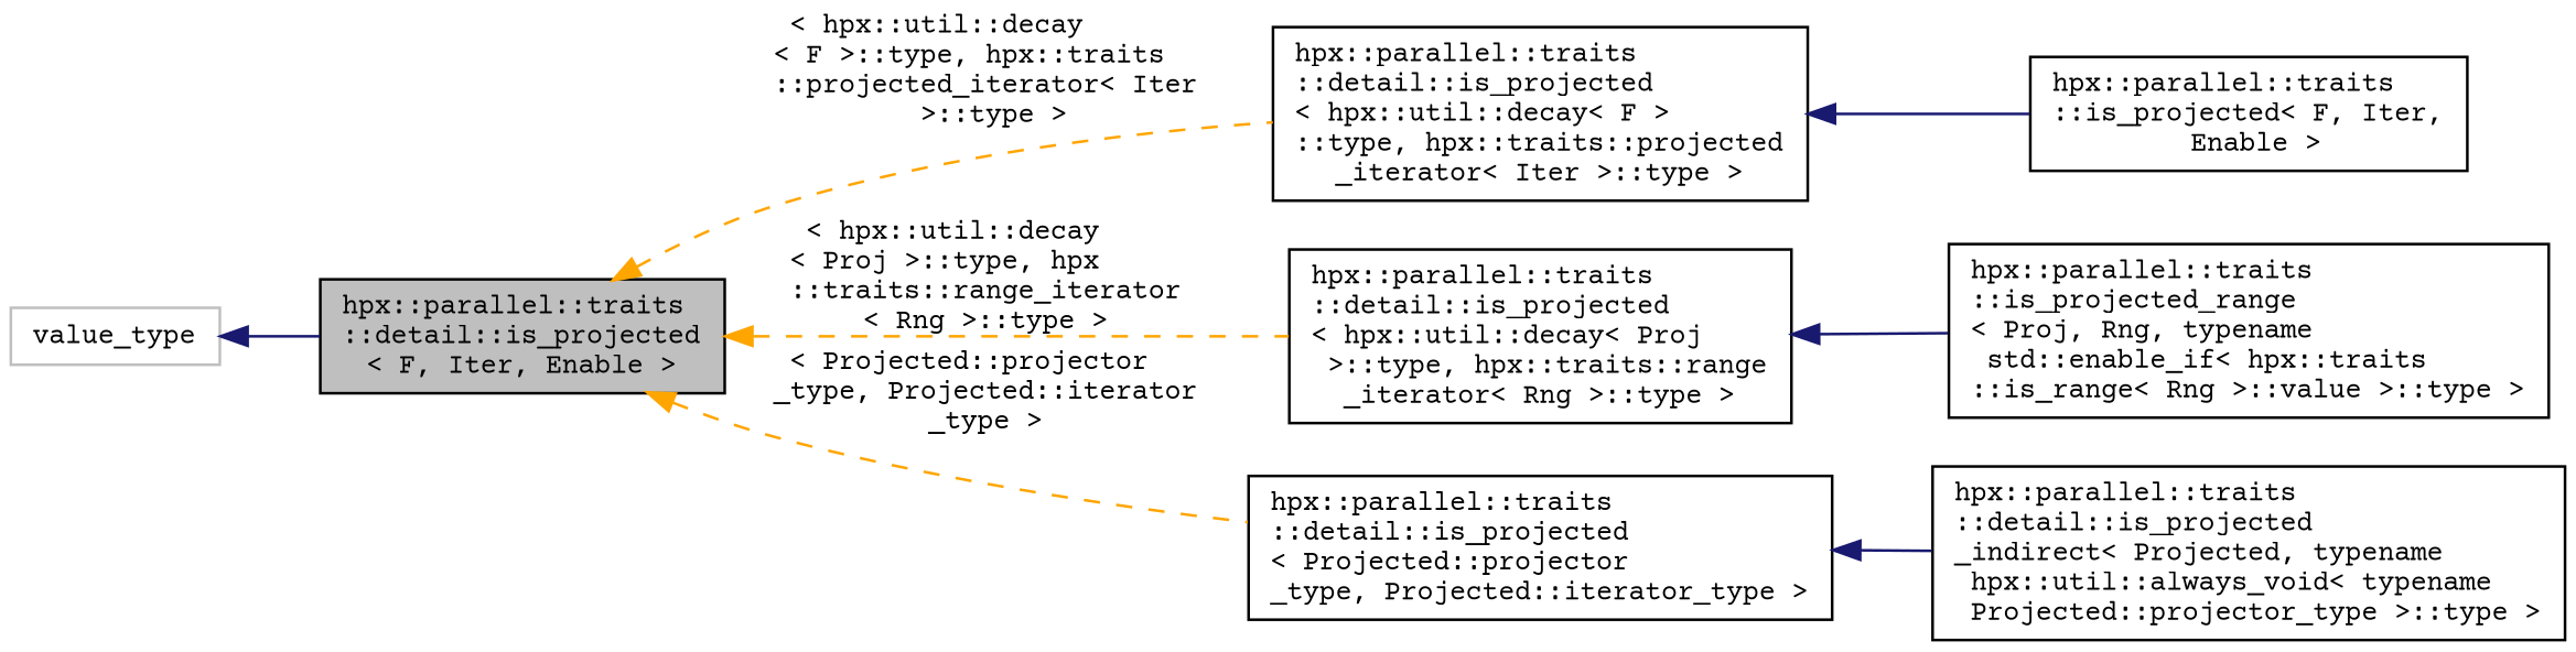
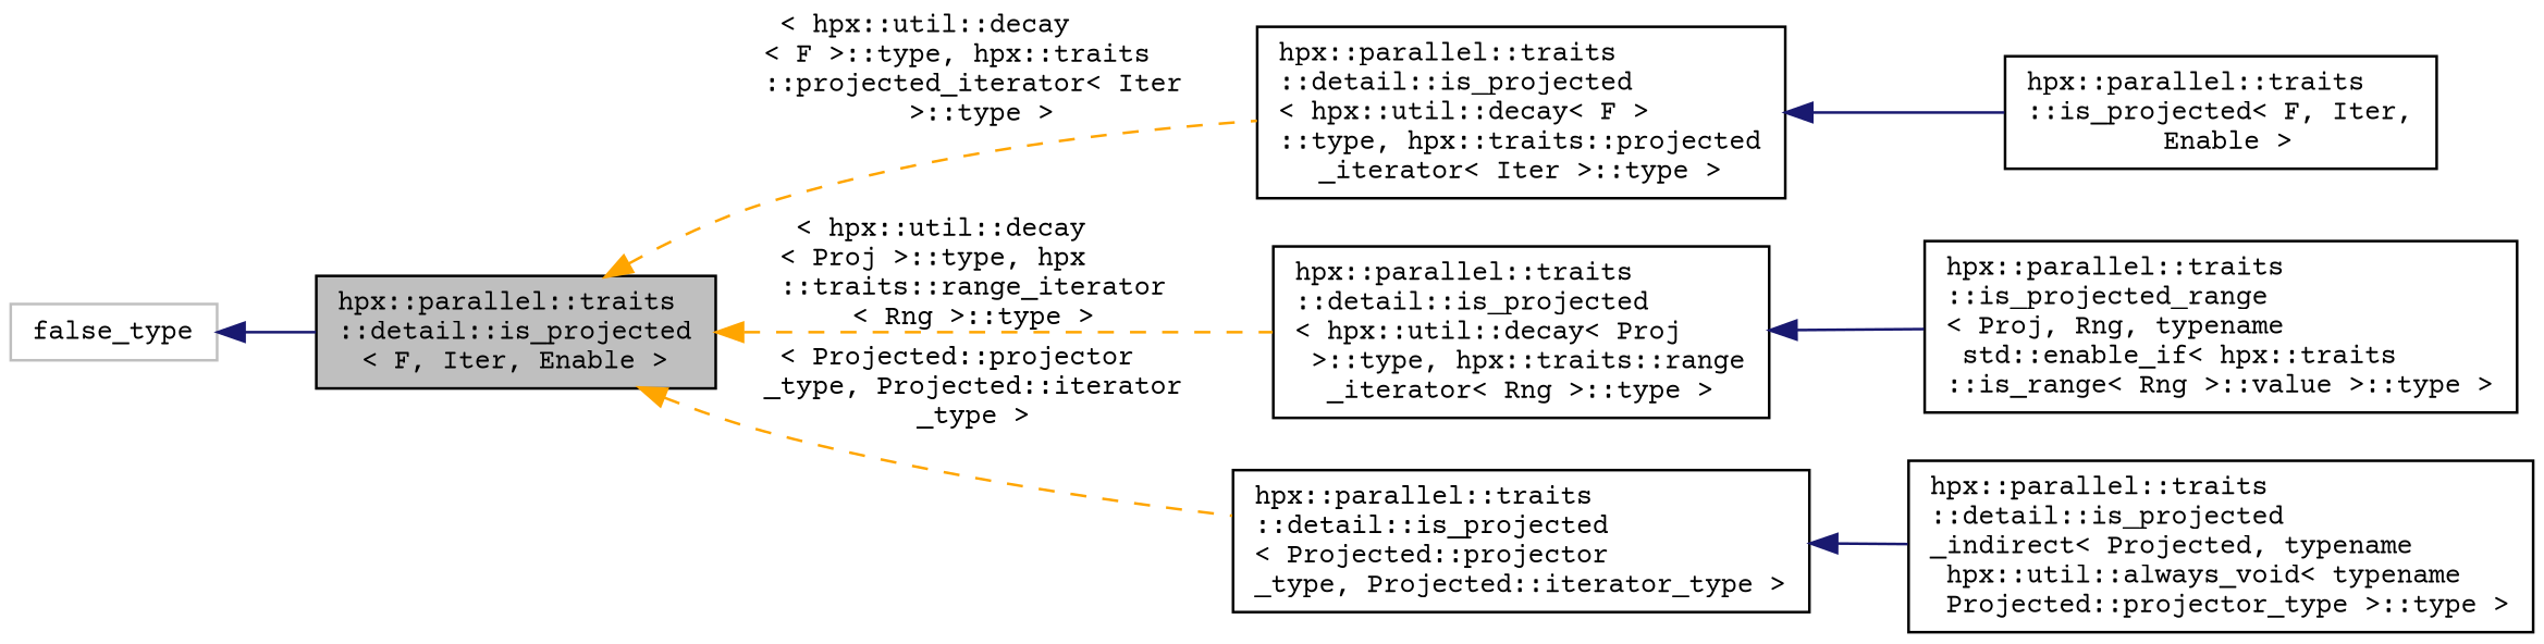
  digraph {
    rankdir=LR
    fontname="Courier Prime"
    node [color=black fillcolor=white fontname="Courier Prime" fontsize=10 shape=record style=filled]
    edge [color=midnightblue dir=back fontname="Courier Prime" fontsize=10 labelfontname=Helvetica labelfontsize=10 style=solid]
    n1 [fillcolor=grey75 fontcolor=black height=0.2 label="hpx::parallel::traits\l::detail::is_projected\l\< F, Iter, Enable \>" width=0.4]
    n2 [height=0.2 label="hpx::parallel::traits\l::detail::is_projected\l\< hpx::util::decay\< F \>\l::type, hpx::traits::projected\l_iterator\< Iter \>::type \>" width=0.4]
    n3 [height=0.2 label="hpx::parallel::traits\l::detail::is_projected\l\< hpx::util::decay\< Proj\l \>::type, hpx::traits::range\l_iterator\< Rng \>::type \>" width=0.4]
    n4 [height=0.2 label="hpx::parallel::traits\l::detail::is_projected\l\< Projected::projector\l_type, Projected::iterator_type \>" width=0.4]
-   n5 [color=grey75 height=0.2 label=value_type width=0.4]
+   n5 [color=grey75 height=0.2 label=false_type width=0.4]
    n6 [height=0.2 label="hpx::parallel::traits\l::is_projected\< F, Iter,\l Enable \>" width=0.4]
    n7 [height=0.2 label="hpx::parallel::traits\l::is_projected_range\l\< Proj, Rng, typename\l std::enable_if\< hpx::traits\l::is_range\< Rng \>::value \>::type \>" width=0.4]
    n8 [height=0.2 label="hpx::parallel::traits\l::detail::is_projected\l_indirect\< Projected, typename\l hpx::util::always_void\< typename\l Projected::projector_type \>::type \>" width=0.4]
    n1 -> n2 [color=orange label=" \< hpx::util::decay\l\< F \>::type, hpx::traits\l::projected_iterator\< Iter\l \>::type \>" style=dashed]
    n1 -> n3 [color=orange label=" \< hpx::util::decay\l\< Proj \>::type, hpx\l::traits::range_iterator\l\< Rng \>::type \>" style=dashed]
    n1 -> n4 [color=orange label=" \< Projected::projector\l_type, Projected::iterator\l_type \>" style=dashed]
    n2 -> n6
    n3 -> n7
    n4 -> n8
    n5 -> n1
  }
